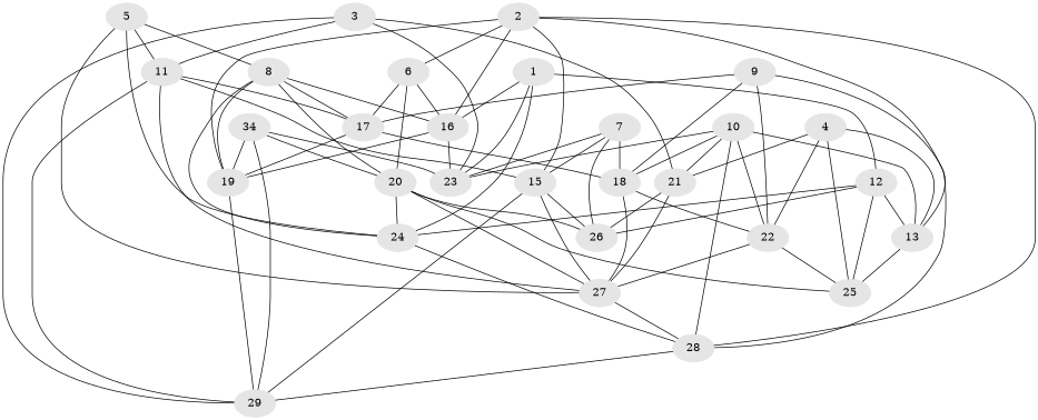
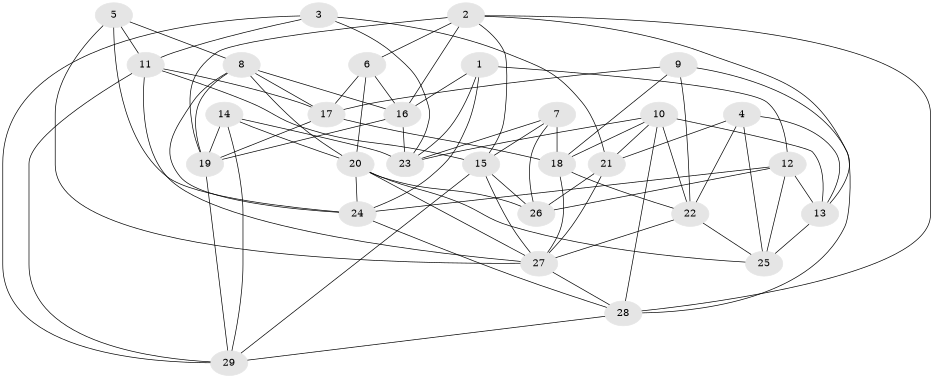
  graph {
    node [color=gray90 style=filled]
    edge [weight=1.0]
    1
    12
    16
    23
    24
    13
    25
    26
    19
    28
    2
    6
    15
    20
    17
    29
    27
    3
    11
    21
    4
    22
    5
    8
    7
    18
    9
    10
-   14 [label=34]
+   14
    1 -- 12
    1 -- 16
    1 -- 23
    1 -- 24
    12 -- 24
    12 -- 13
    12 -- 25
    12 -- 26 [weight=2.0]
    16 -- 23
    16 -- 19
    24 -- 28
    13 -- 25 [weight=2.0]
    19 -- 29
    28 -- 29
    2 -- 16
    2 -- 13
    2 -- 19
    2 -- 28
    2 -- 6
    2 -- 15
    6 -- 16
    6 -- 20
    6 -- 17
    15 -- 26
    15 -- 29
    15 -- 27
    20 -- 24
    20 -- 25
    20 -- 26
    20 -- 27
    17 -- 19
    17 -- 18
    27 -- 28
    3 -- 23 [weight=2.0]
    3 -- 29
    3 -- 11 [weight=2.0]
    3 -- 21
    11 -- 15
    11 -- 17 [weight=2.0]
    11 -- 29
    11 -- 27
    21 -- 26
    21 -- 27
    4 -- 13
    4 -- 25
    4 -- 21
    4 -- 22
    22 -- 25
    22 -- 27
    5 -- 24
    5 -- 27
    5 -- 11
    5 -- 8
    8 -- 16
    8 -- 24
    8 -- 19
    8 -- 20
    8 -- 17
    7 -- 23
    7 -- 26
    7 -- 15
    7 -- 18
    18 -- 27
    18 -- 22
    9 -- 28
    9 -- 17
    9 -- 22
    9 -- 18
    10 -- 23
    10 -- 13
    10 -- 28
    10 -- 21
    10 -- 22
    10 -- 18
    14 -- 23
    14 -- 19
    14 -- 20
    14 -- 29
  }
